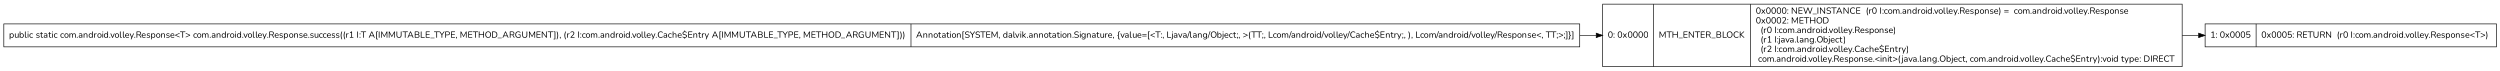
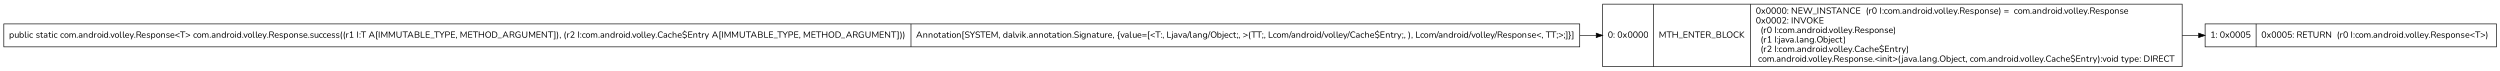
  digraph {
    rankdir=LR
    fontname=Nunito
    node [shape=record fontname=Nunito]
    edge [fontname=Nunito]
-   n1 [label="{0\:\ 0x0000|MTH_ENTER_BLOCK\l|0x0000: NEW_INSTANCE  (r0 I:com.android.volley.Response) =  com.android.volley.Response \l0x0002: METHOD  \l  (r0 I:com.android.volley.Response)\l  (r1 I:java.lang.Object)\l  (r2 I:com.android.volley.Cache$Entry)\l com.android.volley.Response.\<init\>(java.lang.Object, com.android.volley.Cache$Entry):void type: DIRECT \l}"]
+   n1 [label="{0\:\ 0x0000|MTH_ENTER_BLOCK\l|0x0000: NEW_INSTANCE  (r0 I:com.android.volley.Response) =  com.android.volley.Response \l0x0002: INVOKE  \l  (r0 I:com.android.volley.Response)\l  (r1 I:java.lang.Object)\l  (r2 I:com.android.volley.Cache$Entry)\l com.android.volley.Response.\<init\>(java.lang.Object, com.android.volley.Cache$Entry):void type: DIRECT \l}"]
    n2 [label="{1\:\ 0x0005|0x0005: RETURN  (r0 I:com.android.volley.Response\<T\>) \l}"]
    n3 [label="{public static com.android.volley.Response\<T\> com.android.volley.Response.success((r1 I:T A[IMMUTABLE_TYPE, METHOD_ARGUMENT]), (r2 I:com.android.volley.Cache$Entry A[IMMUTABLE_TYPE, METHOD_ARGUMENT]))  | Annotation[SYSTEM, dalvik.annotation.Signature, \{value=[\<T:, Ljava\/lang\/Object;, \>(TT;, Lcom\/android\/volley\/Cache$Entry;, ), Lcom\/android\/volley\/Response\<, TT;\>;]\}]\l}"]
    n1 -> n2
    n3 -> n1
  }
